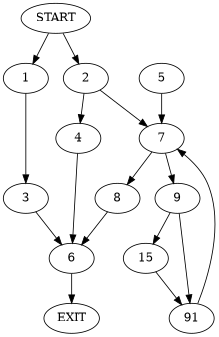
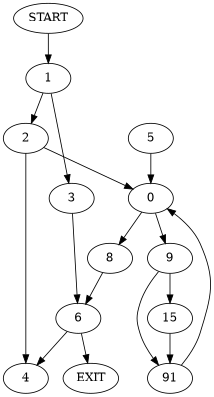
  digraph {
    n1 [label=START]
    1
    2
    3
    n5 [label=EXIT]
    4
-   7
+   7 [label=0]
    6
    5
    8
    9
    n12 [label=15]
    n13 [label=91]
    n1 -> 1
-   n1 -> 2
+   1 -> 2
    1 -> 3
    2 -> 4
    2 -> 7
    3 -> 6
-   4 -> 6
+   6 -> 4
    7 -> 8
    7 -> 9
    6 -> n5
    5 -> 7
    8 -> 6
    9 -> n12
    9 -> n13
    n12 -> n13
    n13 -> 7
  }
